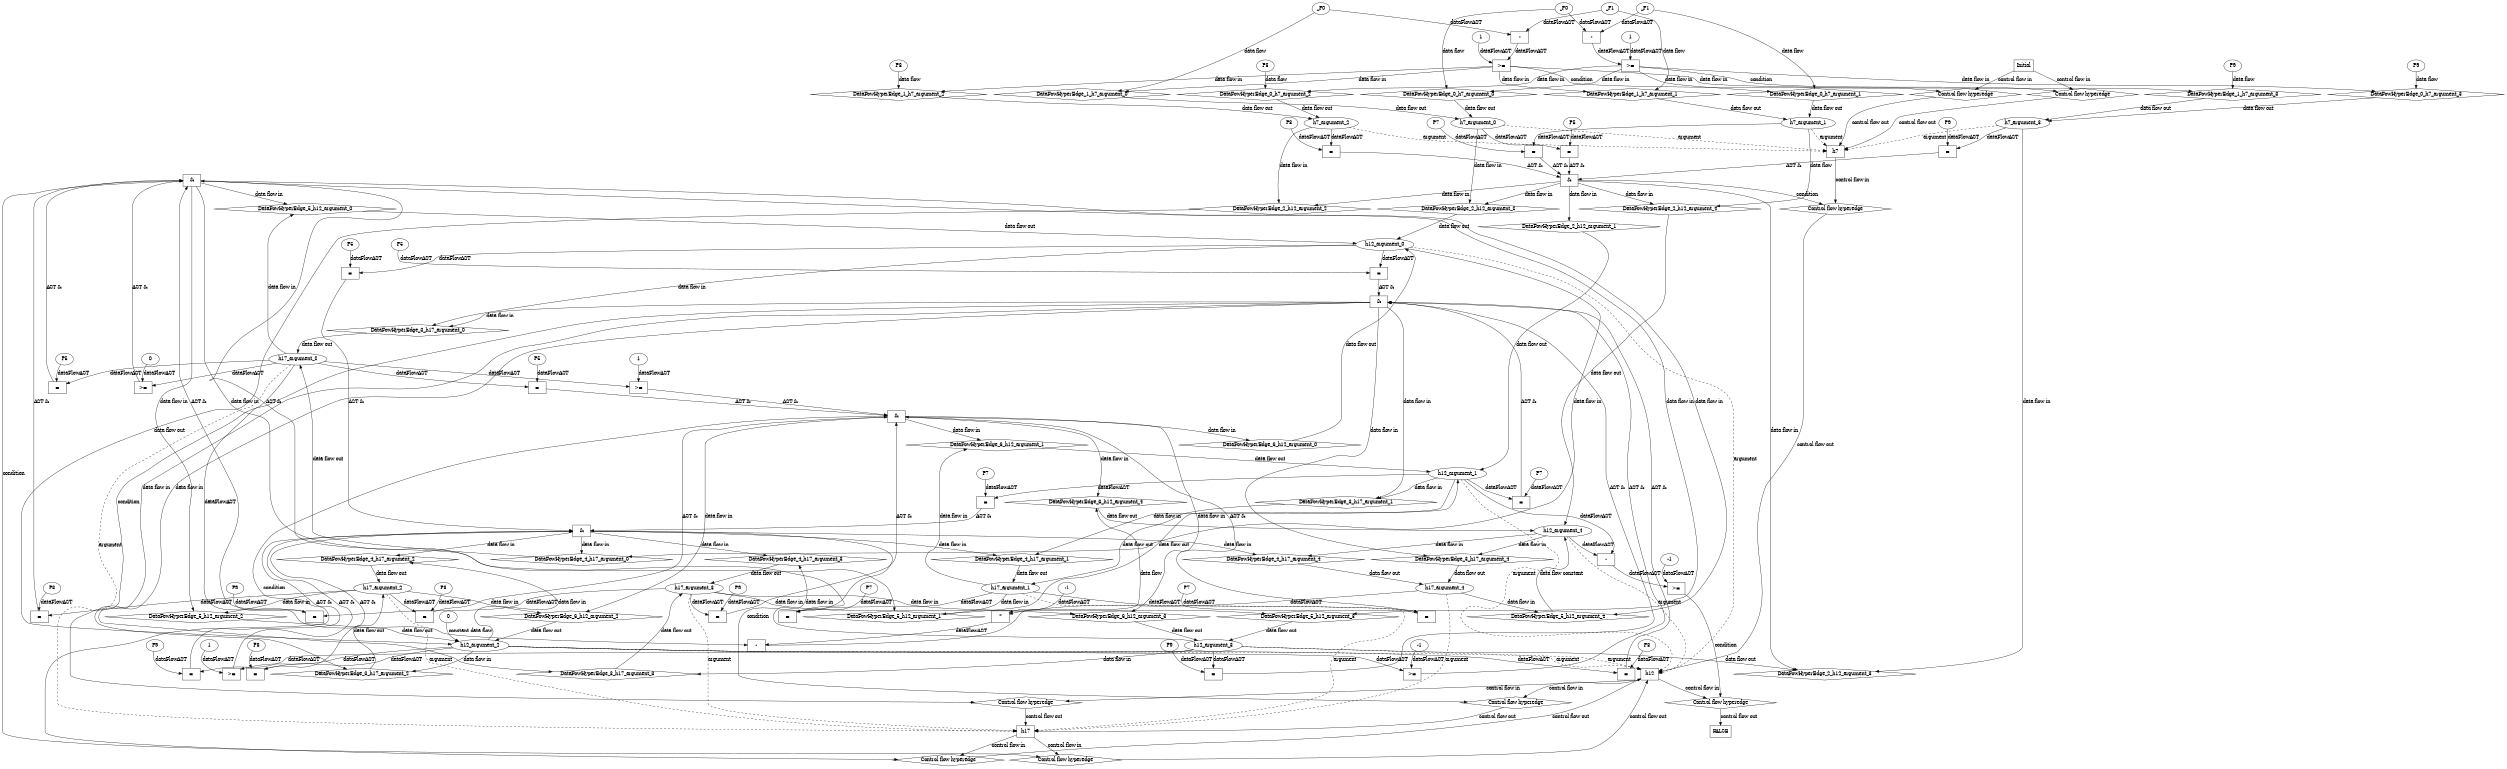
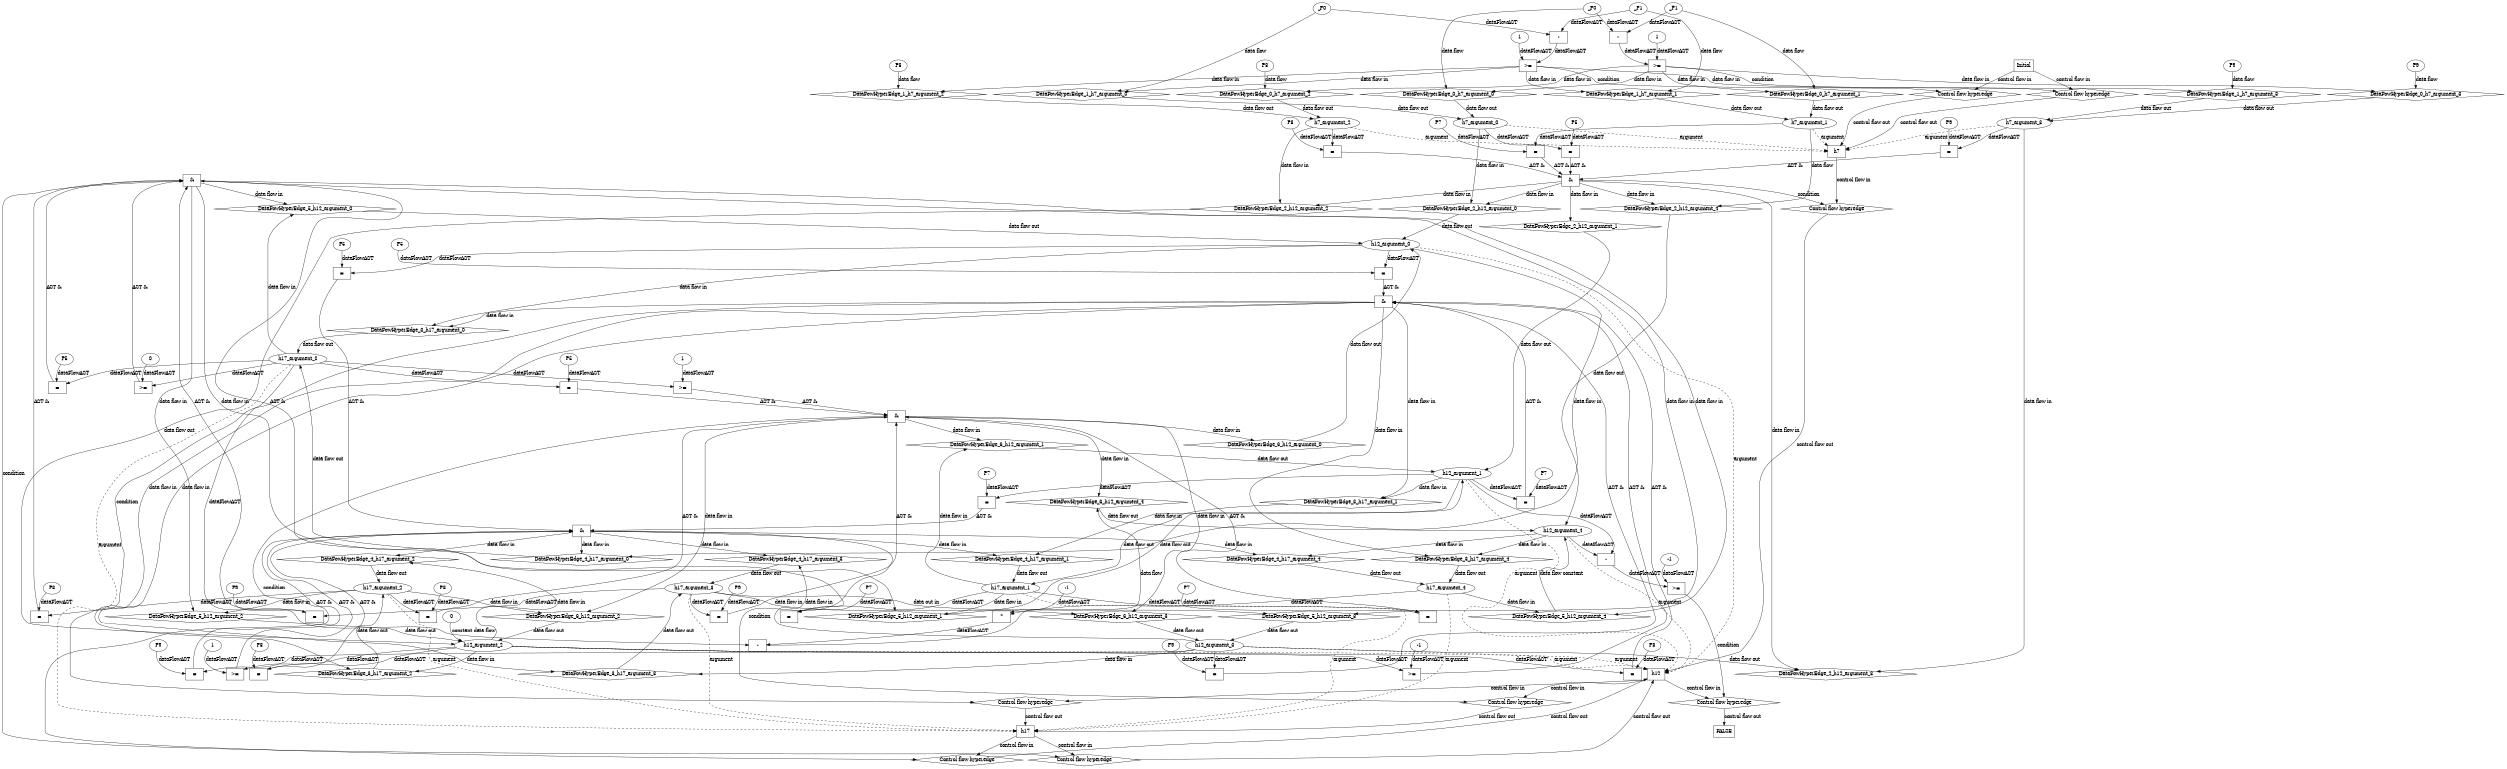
  digraph {
    node [nodeName=argument0 shape=rect]
    n1 [label=h12 nodeName=h12]
    n2 [label="Control flow hyperedge" nodeName=ControlFowHyperEdge_3 shape=diamond]
    n3 [label="Control flow hyperedge" nodeName=ControlFowHyperEdge_4 shape=diamond]
    n4 [label="Control flow hyperedge" nodeName=ControlFowHyperEdge_7 shape=diamond]
    n5 [label=h17 nodeName=h17]
    n6 [label=FALSE nodeName=FALSE]
    n7 [label="Control flow hyperedge" nodeName=ControlFowHyperEdge_5 shape=diamond]
    n8 [label="Control flow hyperedge" nodeName=ControlFowHyperEdge_6 shape=diamond]
    n9 [label=h7 nodeName=h7]
    n10 [label="Control flow hyperedge" nodeName=ControlFowHyperEdge_2 shape=diamond]
    n11 [label=Initial nodeName=Initial]
    n12 [label="Control flow hyperedge" nodeName=ControlFowHyperEdge_0 shape=diamond]
    n13 [label="Control flow hyperedge" nodeName=ControlFowHyperEdge_1 shape=diamond]
    n14 [label=h7_argument_0 shape=oval]
    n15 [label="=" nodeName=xxxh12___h7_2xxxguard_0_node_0]
    n16 [label=DataFowHyperEdge_2_h12_argument_0 nodeName=DataFowHyperEdge_2_h12_argument_0 shape=diamond]
    n17 [label="&" nodeName=xxxh12___h7_2xxx_and]
    n18 [label=h12_argument_0 shape=oval]
    n19 [label=h7_argument_1 nodeName=argument1 shape=oval]
    n20 [label="=" nodeName=xxxh12___h7_2xxxguard3_node_0]
    n21 [label=DataFowHyperEdge_2_h12_argument_4 nodeName=DataFowHyperEdge_2_h12_argument_4 shape=diamond]
    n22 [label=h12_argument_4 nodeName=argument4 shape=oval]
    n23 [label=h7_argument_2 nodeName=argument2 shape=oval]
    n24 [label="=" nodeName=xxxh12___h7_2xxxguard1_node_0]
    n25 [label=DataFowHyperEdge_2_h12_argument_2 nodeName=DataFowHyperEdge_2_h12_argument_2 shape=diamond]
    n26 [label=h12_argument_2 nodeName=argument2 shape=oval]
    n27 [label=h7_argument_3 nodeName=argument3 shape=oval]
    n28 [label="=" nodeName=xxxh12___h7_2xxxguard2_node_0]
    n29 [label=DataFowHyperEdge_2_h12_argument_3 nodeName=DataFowHyperEdge_2_h12_argument_3 shape=diamond]
    n30 [label="=" nodeName=xxxh17___h12_3xxxguard3_node_0]
    n31 [label="=" nodeName=xxxh17___h12_4xxxguard3_node_0]
    n32 [label=DataFowHyperEdge_3_h17_argument_0 nodeName=DataFowHyperEdge_3_h17_argument_0 shape=diamond]
    n33 [label=DataFowHyperEdge_4_h17_argument_0 nodeName=DataFowHyperEdge_4_h17_argument_0 shape=diamond]
    n34 [label="&" nodeName=xxxh17___h12_3xxx_and]
    n35 [label="&" nodeName=xxxh17___h12_4xxx_and]
    n36 [label=h17_argument_0 shape=oval]
    n37 [label=h12_argument_1 nodeName=argument1 shape=oval]
    n38 [label="=" nodeName=xxxh17___h12_3xxxguard4_node_0]
    n39 [label="=" nodeName=xxxh17___h12_4xxxguard4_node_0]
    n40 [label="-" nodeName=xxxFALSE___h12_7xxxguard_0_node_2]
    n41 [label=DataFowHyperEdge_3_h17_argument_1 nodeName=DataFowHyperEdge_3_h17_argument_1 shape=diamond]
    n42 [label=DataFowHyperEdge_4_h17_argument_1 nodeName=DataFowHyperEdge_4_h17_argument_1 shape=diamond]
    n43 [label=">=" nodeName=xxxFALSE___h12_7xxxguard_0_node_0]
    n44 [label=h17_argument_1 nodeName=argument1 shape=oval]
    n45 [label=">=" nodeName=xxxh17___h12_3xxxguard2_node_0]
    n46 [label="=" nodeName=xxxh17___h12_3xxxguard1_node_0]
    n47 [label=">=" nodeName=xxxh17___h12_4xxxguard2_node_0]
    n48 [label="=" nodeName=xxxh17___h12_4xxxguard1_node_0]
    n49 [label=DataFowHyperEdge_3_h17_argument_2 nodeName=DataFowHyperEdge_3_h17_argument_2 shape=diamond]
    n50 [label=DataFowHyperEdge_4_h17_argument_2 nodeName=DataFowHyperEdge_4_h17_argument_2 shape=diamond]
    n51 [label=h17_argument_2 nodeName=argument2 shape=oval]
    n52 [label=h12_argument_3 nodeName=argument3 shape=oval]
    n53 [label="=" nodeName=xxxh17___h12_3xxxguard_0_node_0]
    n54 [label="=" nodeName=xxxh17___h12_4xxxguard_0_node_0]
    n55 [label=DataFowHyperEdge_3_h17_argument_3 nodeName=DataFowHyperEdge_3_h17_argument_3 shape=diamond]
    n56 [label=DataFowHyperEdge_4_h17_argument_3 nodeName=DataFowHyperEdge_4_h17_argument_3 shape=diamond]
    n57 [label=h17_argument_3 nodeName=argument3 shape=oval]
    n58 [label=DataFowHyperEdge_3_h17_argument_4 nodeName=DataFowHyperEdge_3_h17_argument_4 shape=diamond]
    n59 [label=DataFowHyperEdge_4_h17_argument_4 nodeName=DataFowHyperEdge_4_h17_argument_4 shape=diamond]
    n60 [label=h17_argument_4 nodeName=argument4 shape=oval]
    n61 [label="=" nodeName=xxxh12___h17_5xxxguard3_node_0]
    n62 [label=">=" nodeName=xxxh12___h17_5xxxguard2_node_0]
    n63 [label="=" nodeName=xxxh12___h17_6xxxguard3_node_0]
    n64 [label=">=" nodeName=xxxh12___h17_6xxxguard2_node_0]
    n65 [label="-" nodeName=xxxh12___h17_6xxxdataFlow_0_node_0]
    n66 [label=DataFowHyperEdge_5_h12_argument_0 nodeName=DataFowHyperEdge_5_h12_argument_0 shape=diamond]
    n67 [label="&" nodeName=xxxh12___h17_5xxx_and]
    n68 [label="&" nodeName=xxxh12___h17_6xxx_and]
    n69 [label=DataFowHyperEdge_6_h12_argument_4 nodeName=DataFowHyperEdge_6_h12_argument_4 shape=diamond]
    n70 [label="=" nodeName=xxxh12___h17_5xxxguard4_node_0]
    n71 [label="=" nodeName=xxxh12___h17_6xxxguard4_node_0]
    n72 [label=DataFowHyperEdge_5_h12_argument_1 nodeName=DataFowHyperEdge_5_h12_argument_1 shape=diamond]
    n73 [label=DataFowHyperEdge_6_h12_argument_1 nodeName=DataFowHyperEdge_6_h12_argument_1 shape=diamond]
    n74 [label="=" nodeName=xxxh12___h17_5xxxguard1_node_0]
    n75 [label="=" nodeName=xxxh12___h17_6xxxguard1_node_0]
    n76 [label=DataFowHyperEdge_5_h12_argument_2 nodeName=DataFowHyperEdge_5_h12_argument_2 shape=diamond]
    n77 [label=DataFowHyperEdge_6_h12_argument_2 nodeName=DataFowHyperEdge_6_h12_argument_2 shape=diamond]
    n78 [label="=" nodeName=xxxh12___h17_5xxxguard_0_node_0]
    n79 [label="=" nodeName=xxxh12___h17_6xxxguard_0_node_0]
    n80 [label=DataFowHyperEdge_5_h12_argument_3 nodeName=DataFowHyperEdge_5_h12_argument_3 shape=diamond]
    n81 [label=DataFowHyperEdge_6_h12_argument_3 nodeName=DataFowHyperEdge_6_h12_argument_3 shape=diamond]
    n82 [label="*" nodeName=xxxh12___h17_6xxxdataFlow_0_node_2]
    n83 [label=DataFowHyperEdge_5_h12_argument_4 nodeName=DataFowHyperEdge_5_h12_argument_4 shape=diamond]
    n84 [label=">=" nodeName=xxxh7___Initial_0xxxguard_0_node_0]
    n85 [label=DataFowHyperEdge_0_h7_argument_0 nodeName=DataFowHyperEdge_0_h7_argument_0 shape=diamond]
    n86 [label=DataFowHyperEdge_0_h7_argument_1 nodeName=DataFowHyperEdge_0_h7_argument_1 shape=diamond]
    n87 [label=DataFowHyperEdge_0_h7_argument_2 nodeName=DataFowHyperEdge_0_h7_argument_2 shape=diamond]
    n88 [label=DataFowHyperEdge_0_h7_argument_3 nodeName=DataFowHyperEdge_0_h7_argument_3 shape=diamond]
    n89 [label="-" nodeName=xxxh7___Initial_0xxxguard_0_node_1]
    n90 [label=1 nodeName=xxxh7___Initial_0xxxguard_0_node_4 shape=""]
    n91 [label=_P1 nodeName=xxxh7___Initial_0xxxdataFlow1_node_0 shape=""]
    n92 [label=_P0 nodeName=xxxh7___Initial_0xxxdataFlow_0_node_0 shape=""]
    n93 [label=P8 nodeName=xxxh7___Initial_0xxxdataFlow2_node_0 shape=""]
    n94 [label=P9 nodeName=xxxh7___Initial_0xxxdataFlow3_node_0 shape=""]
    n95 [label=">=" nodeName=xxxh7___Initial_1xxxguard_0_node_0]
    n96 [label=DataFowHyperEdge_1_h7_argument_0 nodeName=DataFowHyperEdge_1_h7_argument_0 shape=diamond]
    n97 [label=DataFowHyperEdge_1_h7_argument_1 nodeName=DataFowHyperEdge_1_h7_argument_1 shape=diamond]
    n98 [label=DataFowHyperEdge_1_h7_argument_2 nodeName=DataFowHyperEdge_1_h7_argument_2 shape=diamond]
    n99 [label=DataFowHyperEdge_1_h7_argument_3 nodeName=DataFowHyperEdge_1_h7_argument_3 shape=diamond]
    n100 [label="-" nodeName=xxxh7___Initial_1xxxguard_0_node_1]
    n101 [label=1 nodeName=xxxh7___Initial_1xxxguard_0_node_4 shape=""]
    n102 [label=_P0 nodeName=xxxh7___Initial_1xxxdataFlow_0_node_0 shape=""]
    n103 [label=_P1 nodeName=xxxh7___Initial_1xxxdataFlow1_node_0 shape=""]
    n104 [label=P8 nodeName=xxxh7___Initial_1xxxdataFlow2_node_0 shape=""]
    n105 [label=P9 nodeName=xxxh7___Initial_1xxxdataFlow3_node_0 shape=""]
    n106 [label=DataFowHyperEdge_2_h12_argument_1 nodeName=DataFowHyperEdge_2_h12_argument_1 shape=diamond]
    n107 [label=P5 nodeName=xxxh12___h7_2xxxguard_0_node_1 shape=""]
    n108 [label=P8 nodeName=xxxh12___h7_2xxxguard1_node_1 shape=""]
    n109 [label=P9 nodeName=xxxh12___h7_2xxxguard2_node_1 shape=""]
    n110 [label=P7 nodeName=xxxh12___h7_2xxxguard3_node_1 shape=""]
    n111 [label=-1 nodeName=xxxh17___h12_3xxxguard2_node_1 shape=""]
    n112 [label=P7 nodeName=xxxh17___h12_3xxxguard4_node_1 shape=""]
    n113 [label=P8 nodeName=xxxh17___h12_3xxxguard1_node_1 shape=""]
    n114 [label=P9 nodeName=xxxh17___h12_3xxxguard_0_node_1 shape=""]
    n115 [label=P5 nodeName=xxxh17___h12_3xxxguard3_node_1 shape=""]
    n116 [label=P5 nodeName=xxxh17___h12_4xxxguard3_node_1 shape=""]
    n117 [label=1 nodeName=xxxh17___h12_4xxxguard2_node_2 shape=""]
    n118 [label=P9 nodeName=xxxh17___h12_4xxxguard_0_node_1 shape=""]
    n119 [label=P8 nodeName=xxxh17___h12_4xxxguard1_node_1 shape=""]
    n120 [label=P7 nodeName=xxxh17___h12_4xxxguard4_node_1 shape=""]
    n121 [label=P7 nodeName=xxxh12___h17_5xxxguard4_node_1 shape=""]
    n122 [label=P8 nodeName=xxxh12___h17_5xxxguard1_node_1 shape=""]
    n123 [label=P9 nodeName=xxxh12___h17_5xxxguard_0_node_1 shape=""]
    n124 [label=P5 nodeName=xxxh12___h17_5xxxguard3_node_1 shape=""]
    n125 [label=0 nodeName=xxxh12___h17_5xxxguard2_node_1 shape=""]
    n126 [label=DataFowHyperEdge_6_h12_argument_0 nodeName=DataFowHyperEdge_6_h12_argument_0 shape=diamond]
    n127 [label=P5 nodeName=xxxh12___h17_6xxxguard3_node_1 shape=""]
    n128 [label=P7 nodeName=xxxh12___h17_6xxxguard4_node_1 shape=""]
    n129 [label=1 nodeName=xxxh12___h17_6xxxguard2_node_2 shape=""]
    n130 [label=P9 nodeName=xxxh12___h17_6xxxguard_0_node_1 shape=""]
    n131 [label=P8 nodeName=xxxh12___h17_6xxxguard1_node_1 shape=""]
    n132 [label=-1 nodeName=xxxh12___h17_6xxxdataFlow_0_node_3 shape=""]
    n133 [label=-1 nodeName=xxxFALSE___h12_7xxxguard_0_node_1 shape=""]
    n134 [label=0 nodeName=xxxFALSE___h12_7xxxh12_argument_2_constant_0 shape=""]
    n1 -> n2 [label="control flow in"]
    n1 -> n3 [label="control flow in"]
    n1 -> n4 [label="control flow in"]
    n2 -> n5 [label="control flow out"]
    n3 -> n5 [label="control flow out"]
    n4 -> n6 [label="control flow out"]
    n5 -> n7 [label="control flow in"]
    n5 -> n8 [label="control flow in"]
    n7 -> n1 [label="control flow out"]
    n8 -> n1 [label="control flow out"]
    n9 -> n10 [label="control flow in"]
    n10 -> n1 [label="control flow out"]
    n11 -> n12 [label="control flow in"]
    n11 -> n13 [label="control flow in"]
    n12 -> n9 [label="control flow out"]
    n13 -> n9 [label="control flow out"]
    n14 -> n9 [label=argument style=dashed]
    n14 -> n15 [label=dataFlowAST]
    n14 -> n16 [label="data flow in"]
    n15 -> n17 [label="AST &"]
    n16 -> n18 [label="data flow out"]
    n17 -> n10 [label=condition]
    n17 -> n16 [label="data flow in"]
    n17 -> n21 [label="data flow in"]
    n17 -> n25 [label="data flow in"]
    n17 -> n29 [label="data flow in"]
    n17 -> n106 [label="data flow in"]
    n18 -> n1 [label=argument style=dashed]
    n18 -> n30 [label=dataFlowAST]
    n18 -> n31 [label=dataFlowAST]
    n18 -> n32 [label="data flow in"]
    n18 -> n33 [label="data flow in"]
    n19 -> n9 [label=argument style=dashed]
    n19 -> n20 [label=dataFlowAST]
    n19 -> n21 [label="data flow"]
    n20 -> n17 [label="AST &"]
    n21 -> n22 [label="data flow out"]
    n22 -> n1 [label=argument style=dashed]
    n22 -> n40 [label=dataFlowAST]
    n22 -> n58 [label="data flow in"]
    n22 -> n59 [label="data flow in"]
    n23 -> n9 [label=argument style=dashed]
    n23 -> n24 [label=dataFlowAST]
    n23 -> n25 [label="data flow in"]
    n24 -> n17 [label="AST &"]
    n25 -> n26 [label="data flow out"]
    n26 -> n1 [label=argument style=dashed]
    n26 -> n45 [label=dataFlowAST]
    n26 -> n46 [label=dataFlowAST]
    n26 -> n47 [label=dataFlowAST]
    n26 -> n48 [label=dataFlowAST]
    n26 -> n49 [label="data flow in"]
    n26 -> n50 [label="data flow in"]
    n27 -> n9 [label=argument style=dashed]
    n27 -> n28 [label=dataFlowAST]
    n27 -> n29 [label="data flow in"]
    n28 -> n17 [label="AST &"]
    n30 -> n34 [label="AST &"]
    n31 -> n35 [label="AST &"]
    n32 -> n36 [label="data flow out"]
    n33 -> n36 [label="data flow out"]
    n34 -> n2 [label=condition]
    n34 -> n32 [label="data flow in"]
    n34 -> n41 [label="data flow in"]
    n34 -> n49 [label="data flow in"]
    n34 -> n55 [label="data flow in"]
    n34 -> n58 [label="data flow in"]
    n35 -> n3 [label=condition]
    n35 -> n33 [label="data flow in"]
    n35 -> n42 [label="data flow in"]
    n35 -> n50 [label="data flow in"]
    n35 -> n56 [label="data flow in"]
    n35 -> n59 [label="data flow in"]
    n36 -> n5 [label=argument style=dashed]
    n36 -> n61 [label=dataFlowAST]
    n36 -> n62 [label=dataFlowAST]
    n36 -> n63 [label=dataFlowAST]
    n36 -> n64 [label=dataFlowAST]
    n36 -> n65 [label=dataFlowAST]
    n36 -> n66 [label="data flow in"]
    n37 -> n1 [label=argument style=dashed]
    n37 -> n38 [label=dataFlowAST]
    n37 -> n39 [label=dataFlowAST]
    n37 -> n40 [label=dataFlowAST]
    n37 -> n41 [label="data flow in"]
    n37 -> n42 [label="data flow in"]
    n38 -> n34 [label="AST &"]
    n39 -> n35 [label="AST &"]
    n40 -> n43 [label=dataFlowAST]
    n41 -> n44 [label="data flow out"]
    n42 -> n44 [label="data flow out"]
    n43 -> n4 [label=condition]
    n44 -> n5 [label=argument style=dashed]
    n44 -> n70 [label=dataFlowAST]
    n44 -> n71 [label=dataFlowAST]
    n44 -> n72 [label="data flow in"]
    n44 -> n73 [label="data flow in"]
    n45 -> n34 [label="AST &"]
    n46 -> n34 [label="AST &"]
    n47 -> n35 [label="AST &"]
    n48 -> n35 [label="AST &"]
    n49 -> n51 [label="data flow out"]
    n50 -> n51 [label="data flow out"]
    n51 -> n5 [label=argument style=dashed]
    n51 -> n74 [label=dataFlowAST]
    n51 -> n75 [label=dataFlowAST]
    n51 -> n76 [label="data flow in"]
    n51 -> n77 [label="data flow in"]
    n52 -> n1 [label=argument style=dashed]
    n52 -> n29 [label="data flow out"]
    n52 -> n53 [label=dataFlowAST]
    n52 -> n54 [label=dataFlowAST]
    n52 -> n55 [label="data flow in"]
    n52 -> n56 [label="data flow in"]
    n53 -> n34 [label="AST &"]
    n54 -> n35 [label="AST &"]
    n55 -> n57 [label="data flow out"]
    n56 -> n57 [label="data flow out"]
    n57 -> n5 [label=argument style=dashed]
    n57 -> n78 [label=dataFlowAST]
    n57 -> n79 [label=dataFlowAST]
-   n57 -> n80 [label="data flow in"]
+   n57 -> n80 [label="data out in"]
    n57 -> n81 [label="data flow in"]
    n58 -> n60 [label="data flow out"]
    n59 -> n60 [label="data flow out"]
    n60 -> n5 [label=argument style=dashed]
    n60 -> n82 [label=dataFlowAST]
    n60 -> n83 [label="data flow in"]
    n61 -> n67 [label="AST &"]
    n62 -> n67 [label="AST &"]
    n63 -> n68 [label="AST &"]
    n64 -> n68 [label="AST &"]
    n65 -> n69 [label="data flow"]
    n66 -> n18 [label="data flow out"]
    n67 -> n7 [label=condition]
    n67 -> n66 [label="data flow in"]
    n67 -> n72 [label="data flow in"]
    n67 -> n76 [label="data flow in"]
    n67 -> n80 [label="data flow in"]
    n67 -> n83 [label="data flow in"]
    n68 -> n8 [label=condition]
    n68 -> n69 [label="data flow in"]
    n68 -> n73 [label="data flow in"]
    n68 -> n77 [label="data flow in"]
    n68 -> n81 [label="data flow in"]
    n68 -> n126 [label="data flow in"]
    n69 -> n22 [label="data flow out"]
    n70 -> n67 [label="AST &"]
    n71 -> n68 [label="AST &"]
    n72 -> n37 [label="data flow out"]
    n73 -> n37 [label="data flow out"]
    n74 -> n67 [label="AST &"]
    n75 -> n68 [label="AST &"]
    n76 -> n26 [label="data flow out"]
    n77 -> n26 [label="data flow out"]
    n78 -> n67 [label="AST &"]
    n79 -> n68 [label="AST &"]
    n80 -> n52 [label="data flow out"]
    n81 -> n52 [label="data flow out"]
    n82 -> n65 [label=dataFlowAST]
    n83 -> n22 [label="data flow constant"]
    n84 -> n12 [label=condition]
    n84 -> n85 [label="data flow in"]
    n84 -> n86 [label="data flow in"]
    n84 -> n87 [label="data flow in"]
    n84 -> n88 [label="data flow in"]
    n85 -> n14 [label="data flow out"]
    n86 -> n19 [label="data flow out"]
    n87 -> n23 [label="data flow out"]
    n88 -> n27 [label="data flow out"]
    n89 -> n84 [label=dataFlowAST]
    n90 -> n84 [label=dataFlowAST]
    n91 -> n86 [label="data flow"]
    n91 -> n89 [label=dataFlowAST]
    n92 -> n85 [label="data flow"]
    n92 -> n89 [label=dataFlowAST]
    n93 -> n87 [label="data flow"]
    n94 -> n88 [label="data flow"]
    n95 -> n13 [label=condition]
    n95 -> n96 [label="data flow in"]
    n95 -> n97 [label="data flow in"]
    n95 -> n98 [label="data flow in"]
    n95 -> n99 [label="data flow in"]
    n96 -> n14 [label="data flow out"]
    n97 -> n19 [label="data flow out"]
    n98 -> n23 [label="data flow out"]
    n99 -> n27 [label="data flow out"]
    n100 -> n95 [label=dataFlowAST]
    n101 -> n95 [label=dataFlowAST]
    n102 -> n96 [label="data flow"]
    n102 -> n100 [label=dataFlowAST]
    n103 -> n97 [label="data flow"]
    n103 -> n100 [label=dataFlowAST]
    n104 -> n98 [label="data flow"]
    n105 -> n99 [label="data flow"]
    n106 -> n37 [label="data flow out"]
    n107 -> n15 [label=dataFlowAST]
    n108 -> n24 [label=dataFlowAST]
    n109 -> n28 [label=dataFlowAST]
    n110 -> n20 [label=dataFlowAST]
    n111 -> n45 [label=dataFlowAST]
    n112 -> n38 [label=dataFlowAST]
    n113 -> n46 [label=dataFlowAST]
    n114 -> n53 [label=dataFlowAST]
    n115 -> n30 [label=dataFlowAST]
    n116 -> n31 [label=dataFlowAST]
    n117 -> n47 [label=dataFlowAST]
    n118 -> n54 [label=dataFlowAST]
    n119 -> n48 [label=dataFlowAST]
    n120 -> n39 [label=dataFlowAST]
    n121 -> n70 [label=dataFlowAST]
    n122 -> n74 [label=dataFlowAST]
    n123 -> n78 [label=dataFlowAST]
    n124 -> n61 [label=dataFlowAST]
    n125 -> n62 [label=dataFlowAST]
    n126 -> n18 [label="data flow out"]
    n127 -> n63 [label=dataFlowAST]
    n128 -> n71 [label=dataFlowAST]
    n129 -> n64 [label=dataFlowAST]
    n130 -> n79 [label=dataFlowAST]
    n131 -> n75 [label=dataFlowAST]
    n132 -> n82 [label=dataFlowAST]
    n133 -> n43 [label=dataFlowAST]
    n134 -> n26 [label="constant data flow"]
  }
